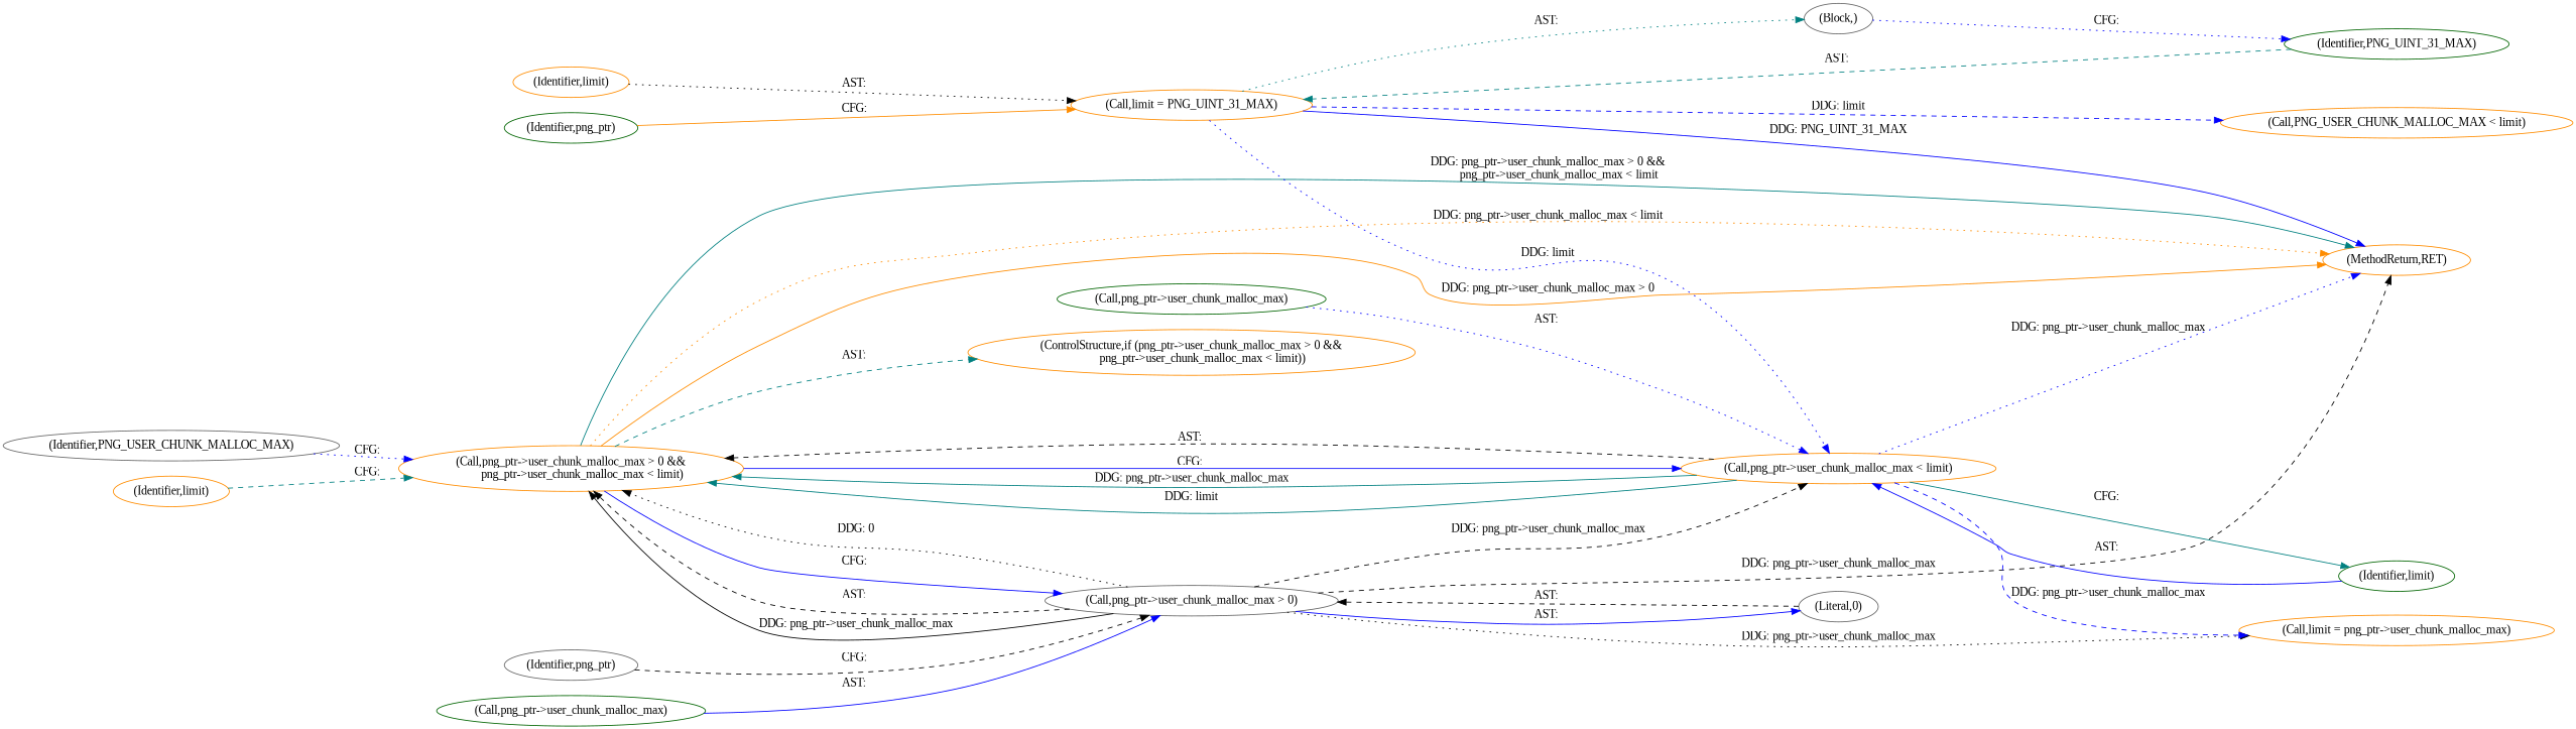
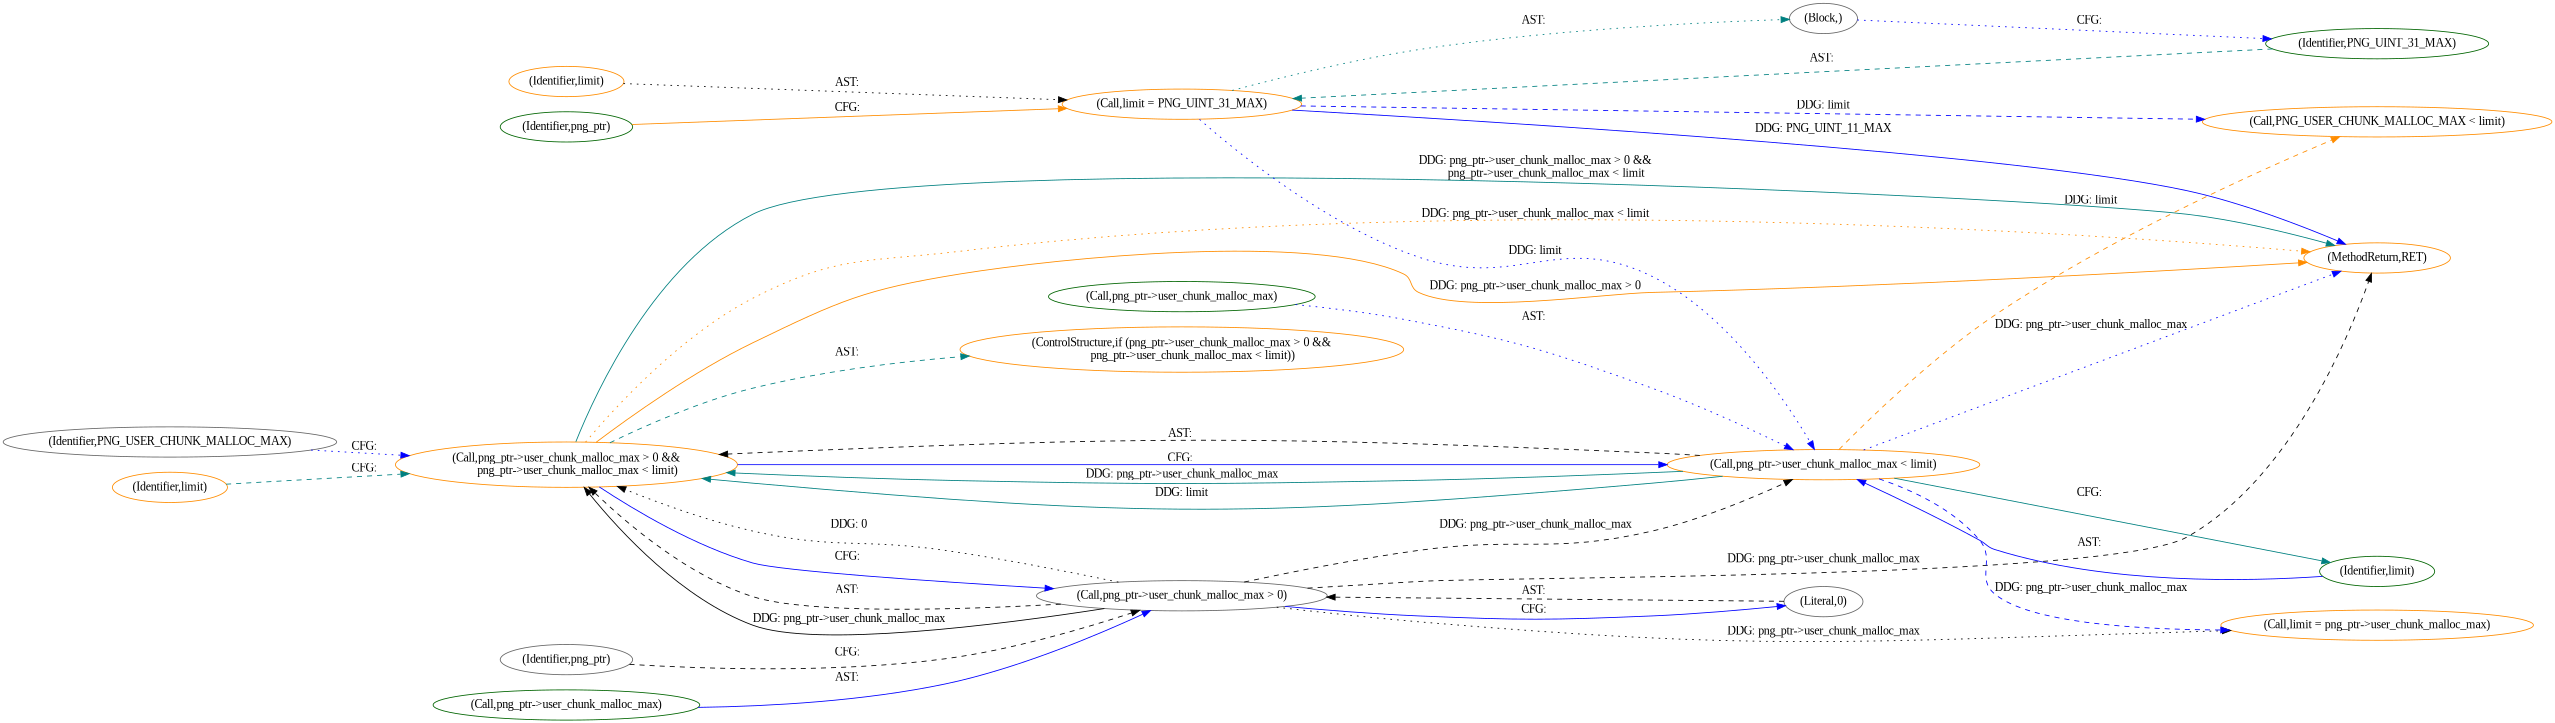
  digraph {
    fontname="Liberation Serif"
    rankdir=LR
    node [color=darkorange fontname="Liberation Serif"]
    edge [color=blue fontname="Liberation Serif" style=solid]
    n1 [label="(Call,png_ptr->user_chunk_malloc_max > 0 &&\n       png_ptr->user_chunk_malloc_max < limit)"]
    n2 [color=gray40 label="(Call,png_ptr->user_chunk_malloc_max > 0)"]
    n3 [label="(Call,png_ptr->user_chunk_malloc_max < limit)"]
    n4 [label="(ControlStructure,if (png_ptr->user_chunk_malloc_max > 0 &&\n       png_ptr->user_chunk_malloc_max < limit))"]
    n5 [label="(MethodReturn,RET)"]
    n6 [color=gray40 label="(Literal,0)"]
    n7 [label="(Call,limit = png_ptr->user_chunk_malloc_max)"]
    n8 [color=darkgreen label="(Identifier,limit)"]
    n9 [label="(Call,PNG_USER_CHUNK_MALLOC_MAX < limit)"]
    n10 [label="(Call,limit = PNG_UINT_31_MAX)"]
    n11 [color=gray40 label="(Block,)"]
    n12 [color=darkgreen label="(Identifier,PNG_UINT_31_MAX)"]
    n13 [label="(Identifier,limit)"]
    n14 [color=gray40 label="(Identifier,PNG_USER_CHUNK_MALLOC_MAX)"]
    n15 [color=darkgreen label="(Identifier,png_ptr)"]
    n16 [color=gray40 label="(Identifier,png_ptr)"]
    n17 [color=darkgreen label="(Call,png_ptr->user_chunk_malloc_max)"]
    n18 [color=darkgreen label="(Call,png_ptr->user_chunk_malloc_max)"]
    n19 [label="(Identifier,limit)"]
    n1 -> n2 [label="CFG: "]
    n1 -> n3 [label="CFG: "]
    n1 -> n4 [color=teal label="AST: " style=dashed]
    n1 -> n5 [color=teal label="DDG: png_ptr->user_chunk_malloc_max > 0 &&\n       png_ptr->user_chunk_malloc_max < limit"]
    n1 -> n5 [color=darkorange label="DDG: png_ptr->user_chunk_malloc_max > 0"]
    n1 -> n5 [color=darkorange label="DDG: png_ptr->user_chunk_malloc_max < limit" style=dotted]
    n2 -> n1 [color=black label="AST: " style=dashed]
    n2 -> n1 [color=black label="DDG: png_ptr->user_chunk_malloc_max"]
    n2 -> n1 [color=black label="DDG: 0" style=dotted]
    n2 -> n3 [color=black label="DDG: png_ptr->user_chunk_malloc_max" style=dashed]
    n2 -> n5 [color=black label="DDG: png_ptr->user_chunk_malloc_max" style=dashed]
-   n2 -> n6 [label="AST: "]
+   n2 -> n6 [label="CFG: "]
    n2 -> n7 [color=black label="DDG: png_ptr->user_chunk_malloc_max" style=dotted]
    n3 -> n1 [color=black label="AST: " style=dashed]
    n3 -> n1 [color=teal label="DDG: png_ptr->user_chunk_malloc_max"]
    n3 -> n1 [color=teal label="DDG: limit"]
    n3 -> n5 [label="DDG: png_ptr->user_chunk_malloc_max" style=dotted]
    n3 -> n7 [label="DDG: png_ptr->user_chunk_malloc_max" style=dashed]
    n3 -> n8 [color=teal label="CFG: "]
+   n3 -> n9 [color=darkorange label="DDG: limit" style=dashed]
    n6 -> n2 [color=black label="AST: " style=dashed]
    n8 -> n3 [label="AST: "]
    n10 -> n3 [label="DDG: limit" style=dotted]
-   n10 -> n5 [label="DDG: PNG_UINT_31_MAX"]
+   n10 -> n5 [label="DDG: PNG_UINT_11_MAX"]
    n10 -> n9 [label="DDG: limit" style=dashed]
    n10 -> n11 [color=teal label="AST: " style=dotted]
    n11 -> n12 [label="CFG: " style=dotted]
    n12 -> n10 [color=teal label="AST: " style=dashed]
    n13 -> n10 [color=black label="AST: " style=dotted]
    n14 -> n1 [label="CFG: " style=dotted]
    n15 -> n10 [color=darkorange label="CFG: "]
    n16 -> n2 [color=black label="CFG: " style=dashed]
    n17 -> n2 [label="AST: "]
    n18 -> n3 [label="AST: " style=dotted]
    n19 -> n1 [color=teal label="CFG: " style=dashed]
  }
